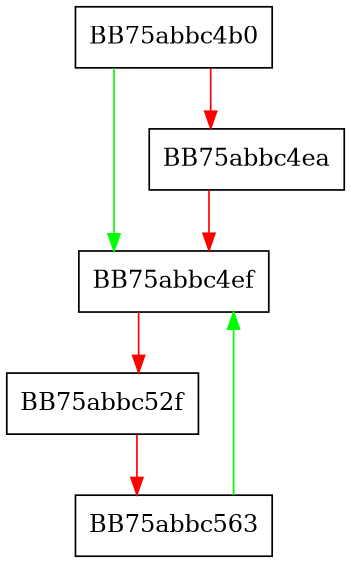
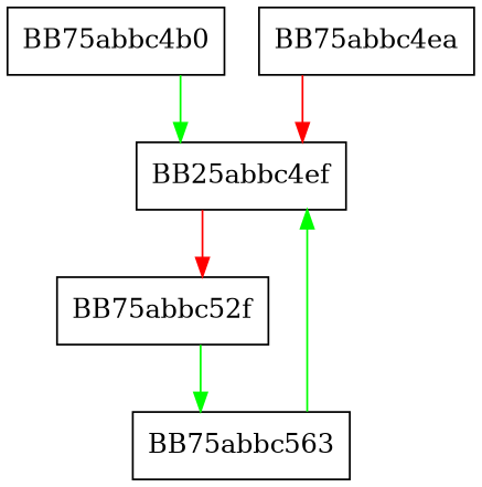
  digraph {
    splines=ortho
    node [shape=box]
    edge [color=red]
    BB75abbc4b0
-   BB75abbc4ef
+   BB75abbc4ef [label=BB25abbc4ef]
    BB75abbc4ea
    n4 [label=BB75abbc52f]
    BB75abbc563
    BB75abbc4b0 -> BB75abbc4ef [color=green]
-   BB75abbc4b0 -> BB75abbc4ea
    BB75abbc4ef -> n4
    BB75abbc4ea -> BB75abbc4ef
-   n4 -> BB75abbc563
+   n4 -> BB75abbc563 [color=green]
    BB75abbc563 -> BB75abbc4ef [color=green]
  }
